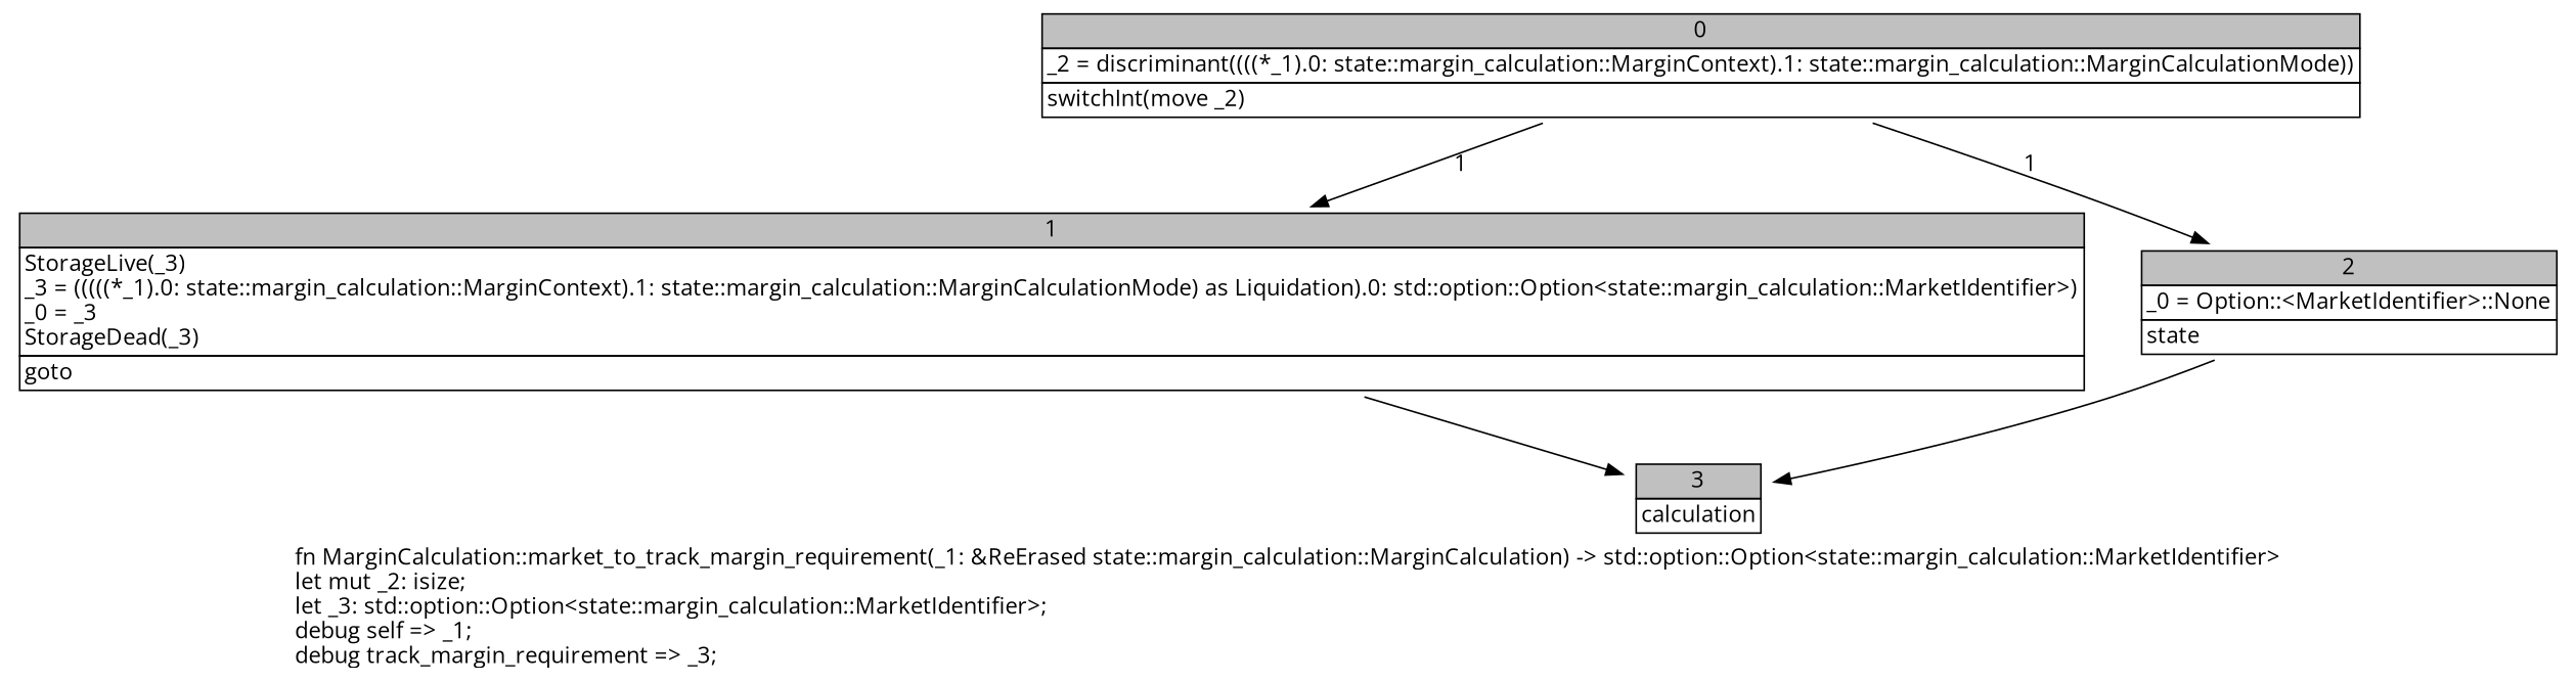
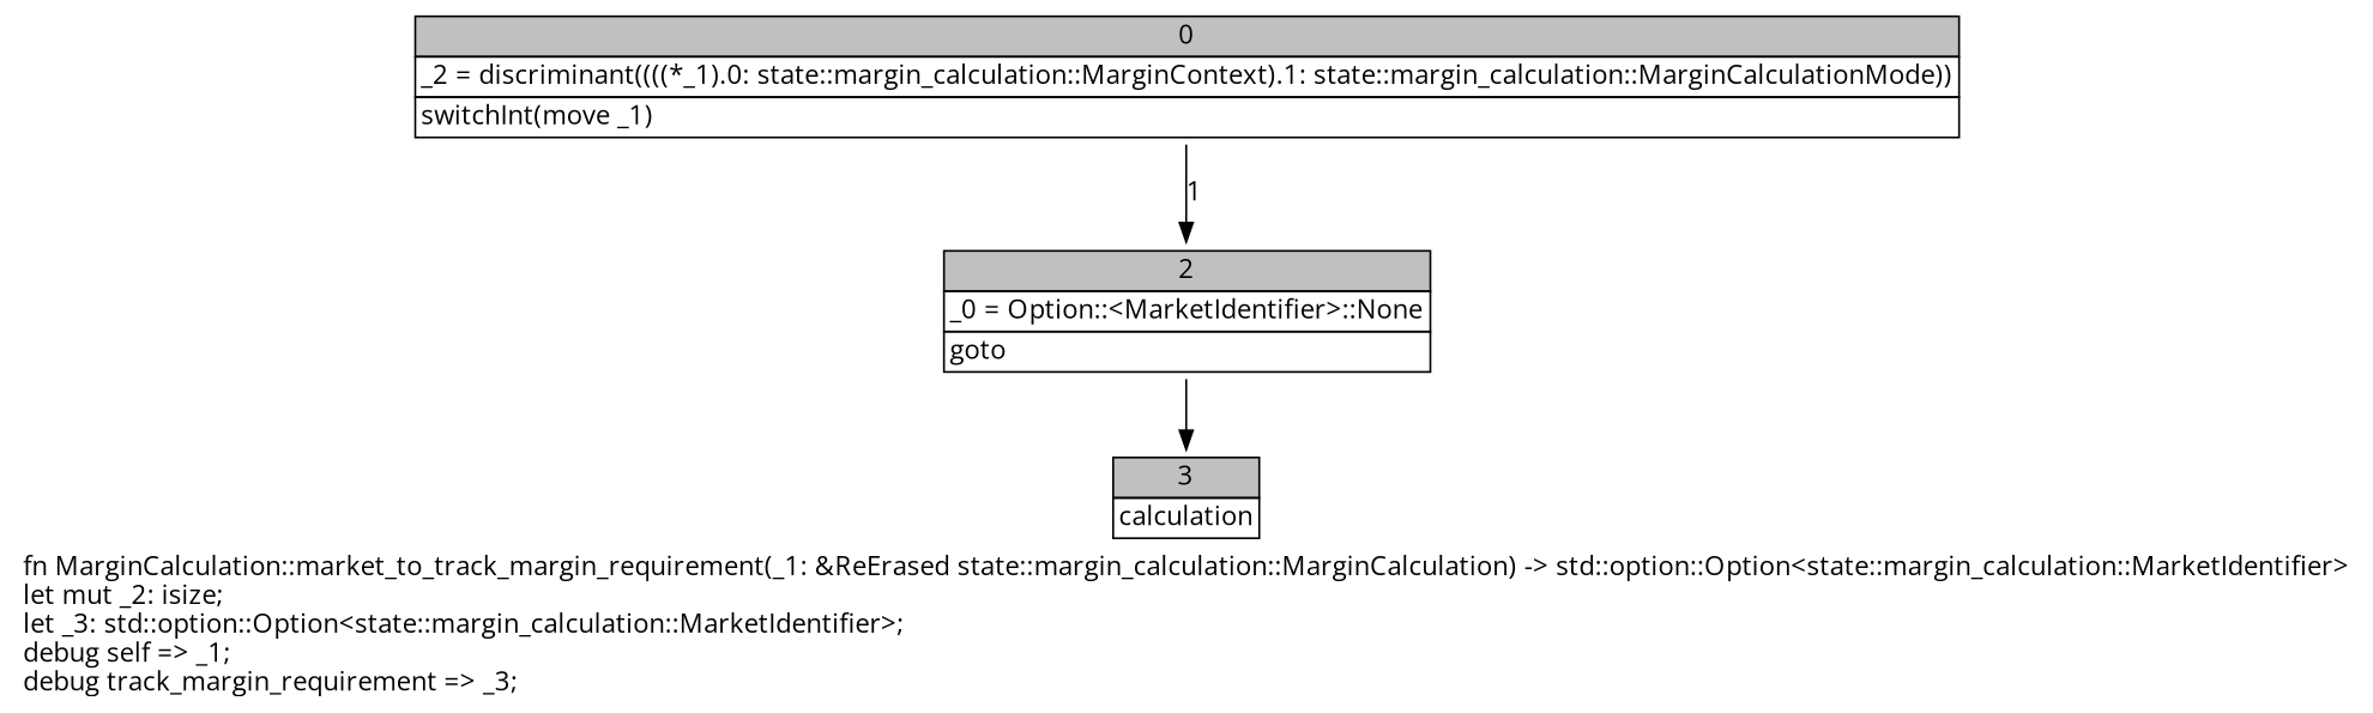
  digraph {
    fontname="Open Sans"
    label=<fn MarginCalculation::market_to_track_margin_requirement(_1: &amp;ReErased state::margin_calculation::MarginCalculation) -&gt; std::option::Option&lt;state::margin_calculation::MarketIdentifier&gt;<br align="left"/>let mut _2: isize;<br align="left"/>let _3: std::option::Option&lt;state::margin_calculation::MarketIdentifier&gt;;<br align="left"/>debug self =&gt; _1;<br align="left"/>debug track_margin_requirement =&gt; _3;<br align="left"/>>
    node [fontname="Open Sans" shape=none]
    edge [fontname="Open Sans"]
-   n1 [label=<<table border="0" cellborder="1" cellspacing="0"><tr><td bgcolor="gray" align="center" colspan="1">0</td></tr><tr><td align="left" balign="left">_2 = discriminant((((*_1).0: state::margin_calculation::MarginContext).1: state::margin_calculation::MarginCalculationMode))<br/></td></tr><tr><td align="left">switchInt(move _2)</td></tr></table>>]
-   n2 [label=<<table border="0" cellborder="1" cellspacing="0"><tr><td bgcolor="gray" align="center" colspan="1">1</td></tr><tr><td align="left" balign="left">StorageLive(_3)<br/>_3 = (((((*_1).0: state::margin_calculation::MarginContext).1: state::margin_calculation::MarginCalculationMode) as Liquidation).0: std::option::Option&lt;state::margin_calculation::MarketIdentifier&gt;)<br/>_0 = _3<br/>StorageDead(_3)<br/></td></tr><tr><td align="left">goto</td></tr></table>>]
-   n3 [label=<<table border="0" cellborder="1" cellspacing="0"><tr><td bgcolor="gray" align="center" colspan="1">2</td></tr><tr><td align="left" balign="left">_0 = Option::&lt;MarketIdentifier&gt;::None<br/></td></tr><tr><td align="left">state</td></tr></table>>]
+   n1 [label=<<table border="0" cellborder="1" cellspacing="0"><tr><td bgcolor="gray" align="center" colspan="1">0</td></tr><tr><td align="left" balign="left">_2 = discriminant((((*_1).0: state::margin_calculation::MarginContext).1: state::margin_calculation::MarginCalculationMode))<br/></td></tr><tr><td align="left">switchInt(move _1)</td></tr></table>>]
+   n3 [label=<<table border="0" cellborder="1" cellspacing="0"><tr><td bgcolor="gray" align="center" colspan="1">2</td></tr><tr><td align="left" balign="left">_0 = Option::&lt;MarketIdentifier&gt;::None<br/></td></tr><tr><td align="left">goto</td></tr></table>>]
    n4 [label=<<table border="0" cellborder="1" cellspacing="0"><tr><td bgcolor="gray" align="center" colspan="1">3</td></tr><tr><td align="left">calculation</td></tr></table>>]
-   n1 -> n2 [label=1]
    n1 -> n3 [label=1]
-   n2 -> n4
    n3 -> n4
  }
